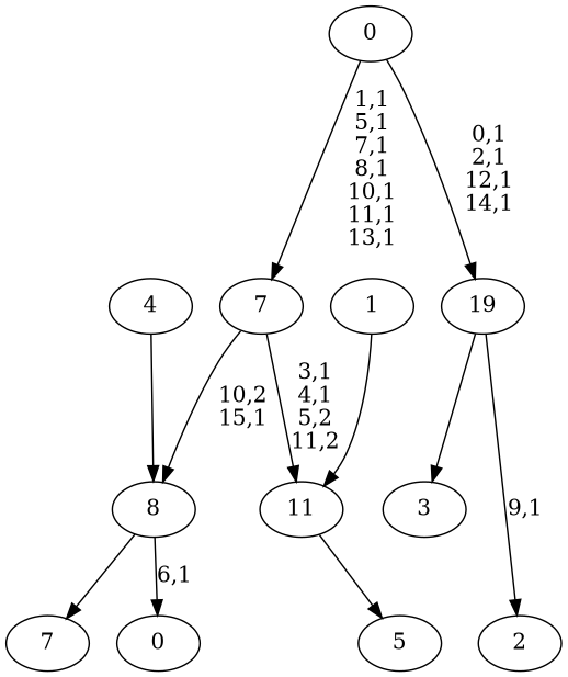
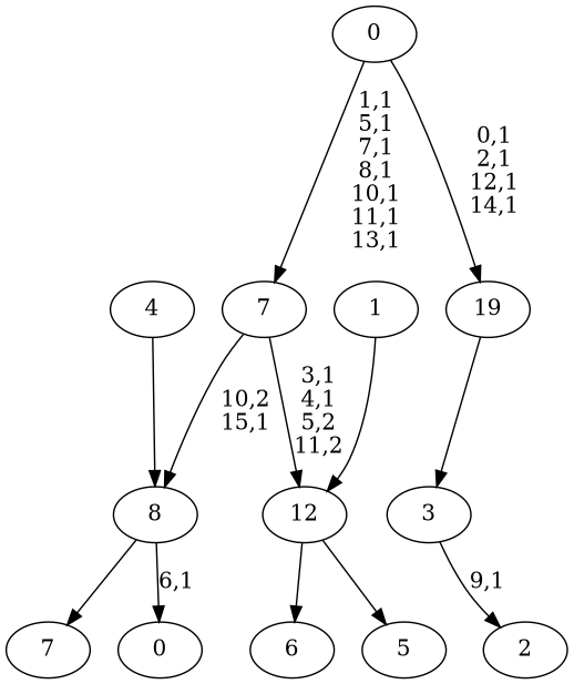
  digraph {
    n1 [label=7]
+   n2 [label=6]
    n3 [label=5]
    n4 [label=4]
    8
    n6 [label=3]
    n7 [label=2]
    n8 [label=19]
    n9 [label=1]
-   12 [label=11]
+   12
    n11 [label=0]
    7
    0
    n4 -> 8
    8 -> n1
    8 -> n11 [label="6,1"]
    n8 -> n6
-   n8 -> n7 [label="9,1"]
+   n6 -> n7 [label="9,1"]
    n9 -> 12
+   12 -> n2
    12 -> n3
    7 -> 8 [label="10,2\n15,1"]
    7 -> 12 [label="3,1\n4,1\n5,2\n11,2"]
    0 -> n8 [label="0,1\n2,1\n12,1\n14,1"]
    0 -> 7 [label="1,1\n5,1\n7,1\n8,1\n10,1\n11,1\n13,1"]
  }
